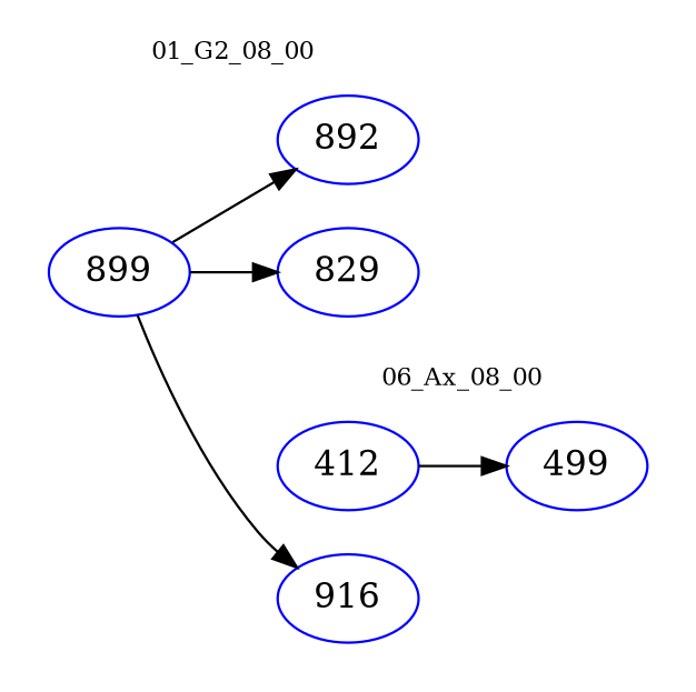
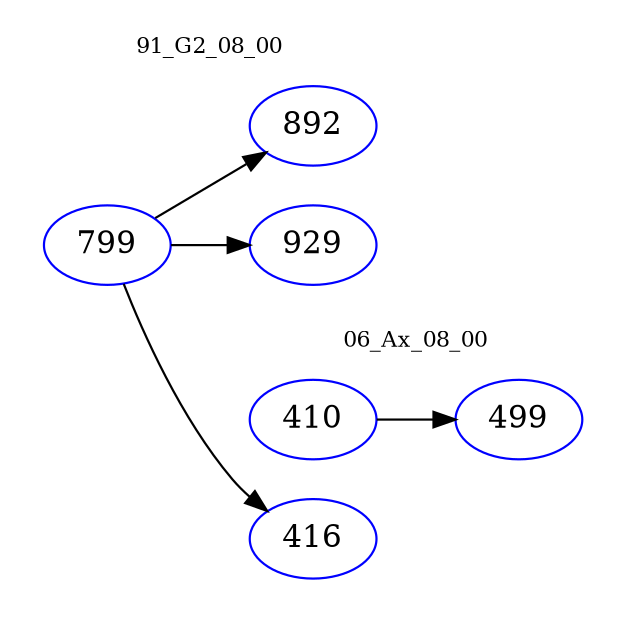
  digraph {
    rankdir=LR
    node [color=blue]
    edge [color=black]
-   n1 [label=412]
+   n1 [label=410]
    n2 [label=499]
-   n3 [label=916]
-   n4 [label=899]
-   n5 [label=829]
+   n3 [label=416]
+   n4 [label=799]
+   n5 [label=929]
    n6 [label=892]
    subgraph cluster_1 {
      color=white
      fontsize=10
      label="06_Ax_08_00"
      n1
      n2
      n3
    }
    subgraph cluster_2 {
      color=white
      fontsize=10
-     label="01_G2_08_00"
+     label="91_G2_08_00"
      n4
      n5
      n6
    }
    n1 -> n2
    n4 -> n3
    n4 -> n5
    n4 -> n6
  }
